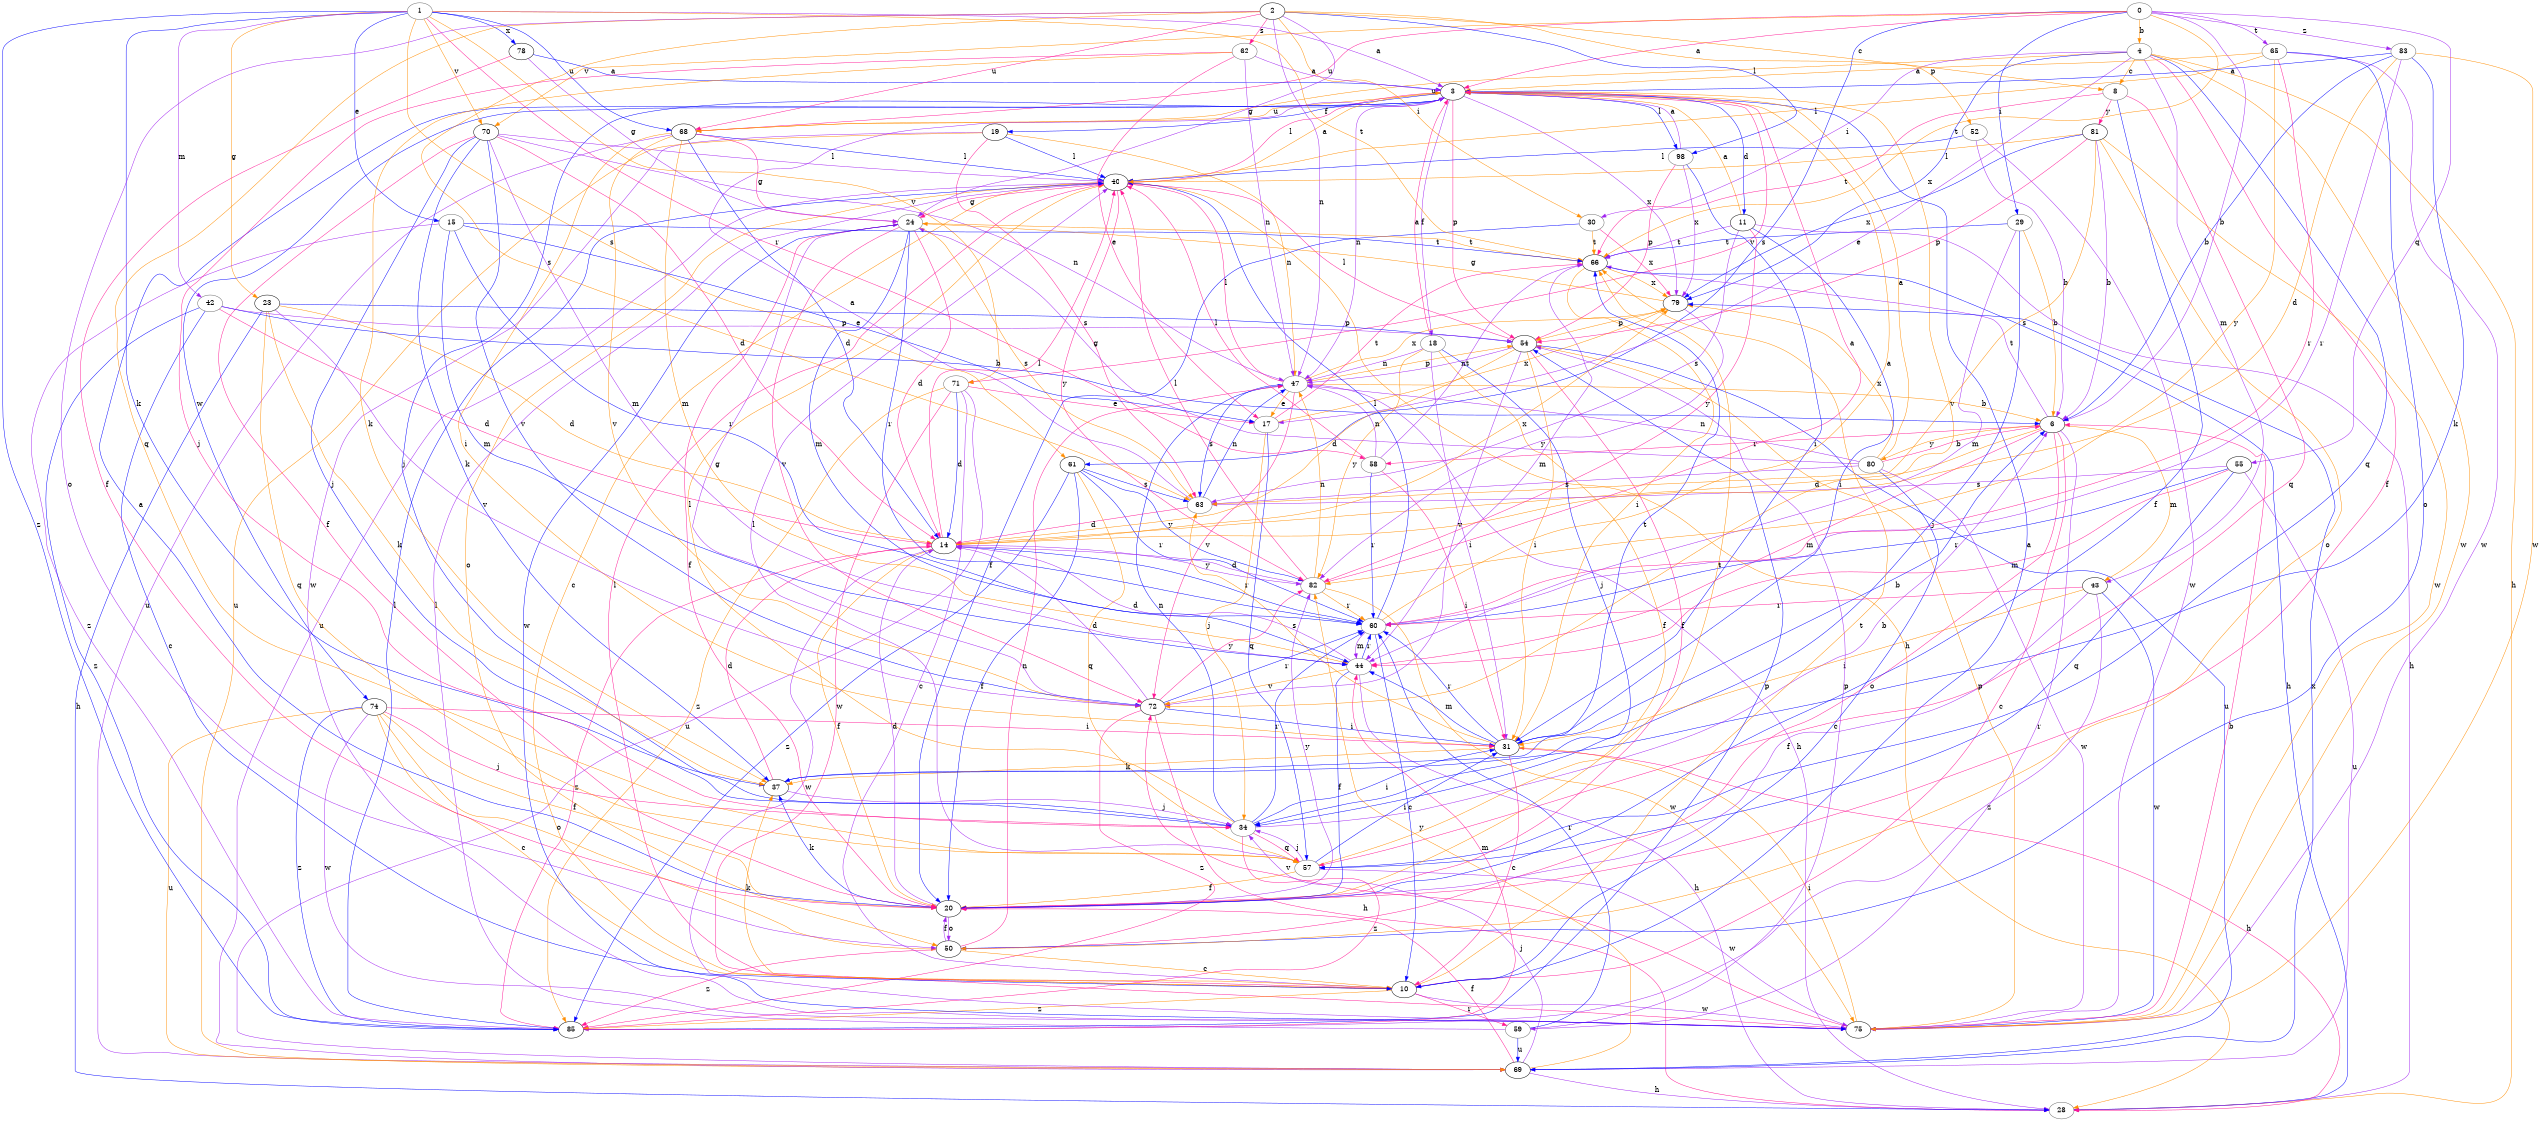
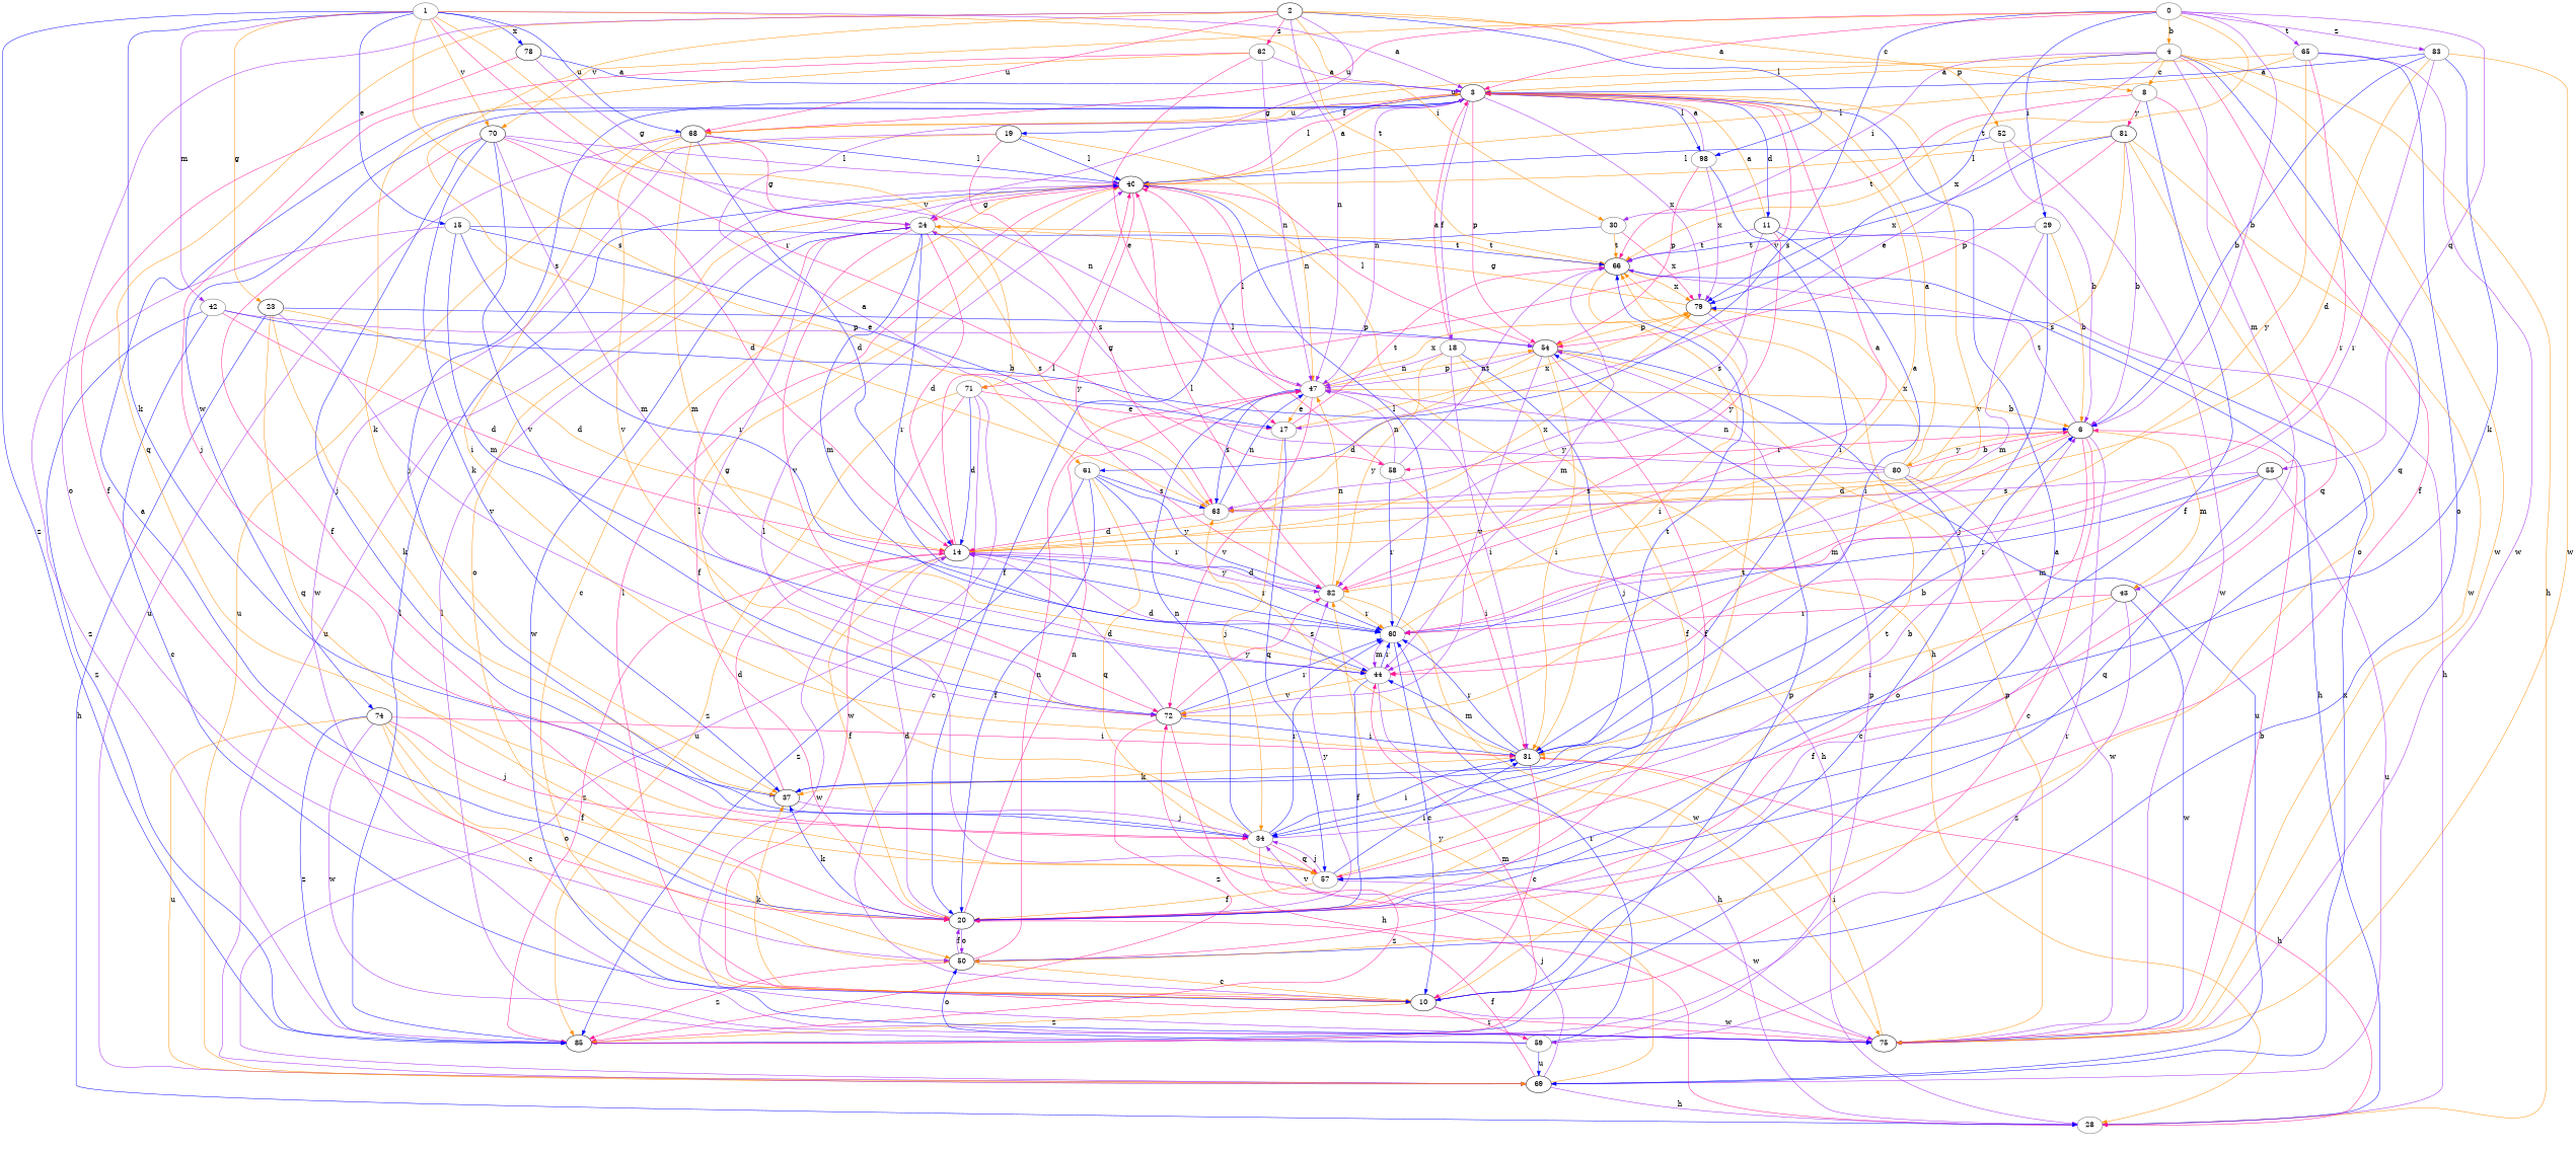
  strict digraph {
    node [color=gray40]
    edge [color=darkorange]
    0
    3 [color=black]
    4
    6 [color=black]
    29
    55 [color=black]
-   61 [color=black]
+   61
    65
    66 [color=black]
    68 [color=black]
    70 [color=black]
    83
    71
    n14 [label=98]
    47
    11 [color=black]
    18
    19 [color=black]
    34
    40 [color=black]
    54 [color=black]
    72 [color=black]
    74 [color=black]
    79 [color=black]
    8
    30
    57
    17
    20 [color=black]
    28
    43 [color=black]
    75 [color=black]
    58
    50 [color=black]
    10 [color=black]
    14 [color=black]
    44
    59
    80
    63
    60
    69 [color=black]
    85 [color=black]
    82
    31 [color=black]
    24
    37 [color=black]
    1
    15
    23 [color=black]
    42
    78 [color=black]
    2 [color=black]
    52
    62
    81 [color=black]
    0 -> 3 [color=deeppink label=a]
    0 -> 4 [label=b]
    0 -> 6 [color=purple label=b]
    0 -> 29 [color=blue label=i]
    0 -> 55 [color=purple label=q]
    0 -> 61 [color=blue label=s]
    0 -> 65 [color=purple label=t]
    0 -> 66 [label=t]
    0 -> 68 [color=deeppink label=u]
    0 -> 70 [label=v]
    0 -> 83 [color=purple label=z]
    3 -> 68 [label=u]
    3 -> 71 [color=deeppink label=v]
    3 -> n14 [color=blue label=l]
    3 -> 47 [color=purple label=n]
    3 -> 11 [color=blue label=d]
    3 -> 18 [color=purple label=f]
    3 -> 19 [color=blue label=f]
    3 -> 34 [color=blue label=j]
    3 -> 40 [color=deeppink label=l]
    3 -> 54 [color=deeppink label=p]
    3 -> 72 [label=v]
    3 -> 74 [color=blue label=w]
    3 -> 79 [color=purple label=x]
    4 -> 68 [label=u]
    4 -> 79 [color=blue label=x]
    4 -> 8 [label=c]
    4 -> 30 [color=purple label=i]
    4 -> 57 [color=blue label=q]
    4 -> 17 [color=purple label=e]
    4 -> 20 [color=deeppink label=f]
    4 -> 28 [label=h]
    4 -> 43 [color=purple label=m]
    4 -> 75 [label=w]
    6 -> 66 [color=purple label=t]
    6 -> 43 [label=m]
    6 -> 58 [color=deeppink label=r]
    6 -> 50 [color=deeppink label=o]
    6 -> 10 [color=deeppink label=c]
    6 -> 14 [label=d]
    6 -> 44 [color=deeppink label=m]
    6 -> 59 [color=purple label=r]
    6 -> 80 [label=y]
    29 -> 6 [label=b]
    29 -> 66 [color=blue label=t]
    29 -> 34 [color=blue label=j]
    29 -> 44 [color=purple label=m]
    55 -> 57 [color=blue label=q]
    55 -> 44 [color=deeppink label=m]
    55 -> 63 [color=purple label=s]
    55 -> 60 [color=blue label=r]
    55 -> 69 [color=purple label=u]
    61 -> 57 [label=q]
    61 -> 20 [color=blue label=f]
    61 -> 63 [color=blue label=s]
    61 -> 60 [color=blue label=r]
    61 -> 85 [color=blue label=z]
    61 -> 82 [color=blue label=y]
    65 -> 3 [label=a]
    65 -> 40 [label=l]
    65 -> 75 [color=purple label=w]
    65 -> 50 [color=blue label=o]
    65 -> 60 [color=deeppink label=r]
    65 -> 82 [label=y]
    66 -> 79 [label=x]
    66 -> 28 [color=blue label=h]
    66 -> 44 [color=purple label=m]
    66 -> 31 [label=i]
    68 -> 40 [color=blue label=l]
    68 -> 72 [label=v]
    68 -> 14 [color=blue label=d]
    68 -> 44 [label=m]
    68 -> 69 [color=purple label=u]
    68 -> 31 [label=i]
    68 -> 24 [color=deeppink label=g]
    70 -> 47 [color=purple label=n]
    70 -> 34 [color=blue label=j]
    70 -> 40 [color=purple label=l]
    70 -> 72 [color=blue label=v]
    70 -> 20 [color=deeppink label=f]
    70 -> 14 [color=deeppink label=d]
    70 -> 44 [color=purple label=m]
    70 -> 37 [color=blue label=k]
    83 -> 3 [color=blue label=a]
    83 -> 6 [color=blue label=b]
    83 -> 75 [label=w]
    83 -> 14 [label=d]
    83 -> 60 [color=purple label=r]
    83 -> 37 [color=blue label=k]
    71 -> 17 [color=deeppink label=e]
    71 -> 75 [color=deeppink label=w]
    71 -> 10 [color=purple label=c]
    71 -> 14 [color=blue label=d]
    71 -> 69 [color=purple label=u]
    71 -> 85 [label=z]
    n14 -> 3 [color=purple label=a]
    n14 -> 54 [color=deeppink label=p]
    n14 -> 79 [color=purple label=x]
    n14 -> 31 [color=blue label=i]
    47 -> 6 [label=b]
    47 -> 40 [color=deeppink label=l]
    47 -> 54 [label=p]
    47 -> 72 [color=deeppink label=v]
    47 -> 79 [label=x]
    47 -> 17 [label=e]
    47 -> 28 [color=purple label=h]
    47 -> 63 [color=blue label=s]
    11 -> 3 [label=a]
    11 -> 66 [color=purple label=t]
    11 -> 28 [color=purple label=h]
    11 -> 63 [color=purple label=s]
    11 -> 82 [color=deeppink label=y]
    11 -> 31 [color=blue label=i]
    18 -> 3 [color=deeppink label=a]
    18 -> 47 [color=purple label=n]
    18 -> 34 [color=blue label=j]
    18 -> 20 [label=f]
    18 -> 82 [label=y]
    18 -> 31 [color=purple label=i]
    19 -> 47 [label=n]
    19 -> 40 [color=blue label=l]
    19 -> 75 [color=purple label=w]
    19 -> 63 [color=deeppink label=s]
    19 -> 69 [label=u]
    34 -> 6 [color=purple label=b]
    34 -> 47 [color=blue label=n]
    34 -> 40 [label=l]
    34 -> 57 [color=deeppink label=q]
    34 -> 60 [color=blue label=r]
    34 -> 85 [color=deeppink label=z]
    34 -> 31 [color=blue label=i]
    40 -> 3 [label=a]
    40 -> 28 [label=h]
    40 -> 50 [label=o]
    40 -> 10 [label=c]
    40 -> 69 [color=purple label=u]
    40 -> 82 [color=deeppink label=y]
    40 -> 24 [color=deeppink label=g]
    54 -> 47 [color=purple label=n]
    54 -> 40 [color=deeppink label=l]
    54 -> 72 [color=purple label=v]
    54 -> 20 [color=deeppink label=f]
    54 -> 14 [label=d]
    54 -> 69 [color=blue label=u]
    54 -> 31 [label=i]
    72 -> 28 [color=deeppink label=h]
    72 -> 14 [color=purple label=d]
    72 -> 60 [color=blue label=r]
    72 -> 85 [color=deeppink label=z]
    72 -> 82 [color=deeppink label=y]
    72 -> 31 [color=blue label=i]
    72 -> 24 [color=purple label=g]
    74 -> 34 [color=deeppink label=j]
    74 -> 20 [label=f]
    74 -> 75 [color=purple label=w]
    74 -> 50 [label=o]
    74 -> 10 [label=c]
    74 -> 69 [label=u]
    74 -> 85 [color=blue label=z]
    74 -> 31 [color=deeppink label=i]
    79 -> 54 [label=p]
    79 -> 82 [color=purple label=y]
    79 -> 24 [label=g]
    8 -> 66 [color=deeppink label=t]
    8 -> 57 [color=deeppink label=q]
    8 -> 20 [color=blue label=f]
    8 -> 81 [color=deeppink label=y]
    30 -> 66 [label=t]
    30 -> 79 [color=deeppink label=x]
    30 -> 20 [color=blue label=f]
    57 -> 66 [label=t]
    57 -> 34 [color=purple label=j]
    57 -> 40 [color=purple label=l]
    57 -> 20 [label=f]
    57 -> 75 [color=purple label=w]
    57 -> 31 [color=blue label=i]
    17 -> 66 [color=deeppink label=t]
    17 -> 34 [label=j]
    17 -> 79 [label=x]
    17 -> 57 [color=blue label=q]
    20 -> 3 [color=blue label=a]
+   20 -> 47 [color=deeppink label=n]
    20 -> 50 [color=purple label=o]
    20 -> 14 [color=purple label=d]
    20 -> 82 [color=purple label=y]
    20 -> 37 [color=blue label=k]
    43 -> 20 [color=purple label=f]
    43 -> 75 [color=blue label=w]
    43 -> 60 [color=deeppink label=r]
    43 -> 85 [color=purple label=z]
    43 -> 31 [label=i]
    75 -> 6 [color=deeppink label=b]
    75 -> 54 [label=p]
    75 -> 72 [color=deeppink label=v]
    75 -> 31 [label=i]
    58 -> 66 [color=purple label=t]
    58 -> 47 [color=purple label=n]
    58 -> 40 [color=deeppink label=l]
    58 -> 60 [color=blue label=r]
    58 -> 31 [color=deeppink label=i]
    50 -> 47 [color=deeppink label=n]
    50 -> 20 [color=purple label=f]
    50 -> 10 [label=c]
    50 -> 85 [color=deeppink label=z]
    10 -> 3 [color=blue label=a]
    10 -> 66 [label=t]
    10 -> 40 [color=deeppink label=l]
    10 -> 75 [color=purple label=w]
    10 -> 59 [color=deeppink label=r]
    10 -> 85 [label=z]
    10 -> 37 [label=k]
    14 -> 40 [color=deeppink label=l]
    14 -> 79 [label=x]
    14 -> 20 [label=f]
    14 -> 75 [color=purple label=w]
    14 -> 60 [color=blue label=r]
    14 -> 85 [color=deeppink label=z]
    14 -> 82 [color=purple label=y]
    44 -> 72 [label=v]
    44 -> 20 [color=blue label=f]
    44 -> 28 [color=purple label=h]
    44 -> 14 [color=purple label=d]
    44 -> 60 [color=blue label=r]
    59 -> 40 [color=purple label=l]
    59 -> 54 [color=purple label=p]
+   59 -> 50 [color=blue label=o]
    59 -> 60 [color=blue label=r]
    59 -> 69 [color=blue label=u]
    80 -> 3 [label=a]
    80 -> 6 [color=deeppink label=b]
    80 -> 47 [color=purple label=n]
    80 -> 79 [label=x]
    80 -> 75 [color=purple label=w]
    80 -> 10 [color=blue label=c]
    80 -> 63 [color=purple label=s]
    80 -> 24 [color=purple label=g]
    63 -> 3 [color=purple label=a]
    63 -> 47 [color=blue label=n]
    63 -> 14 [color=deeppink label=d]
    60 -> 3 [label=a]
    60 -> 40 [color=blue label=l]
    60 -> 10 [color=blue label=c]
    60 -> 44 [color=purple label=m]
    69 -> 34 [color=purple label=j]
    69 -> 79 [color=blue label=x]
    69 -> 20 [color=deeppink label=f]
    69 -> 28 [color=purple label=h]
    69 -> 82 [label=y]
    85 -> 40 [color=blue label=l]
    85 -> 54 [color=blue label=p]
    85 -> 44 [color=deeppink label=m]
    82 -> 3 [color=deeppink label=a]
    82 -> 47 [label=n]
    82 -> 40 [color=deeppink label=l]
    82 -> 75 [label=w]
    82 -> 14 [color=purple label=d]
    82 -> 60 [label=r]
    31 -> 6 [color=blue label=b]
    31 -> 28 [color=deeppink label=h]
    31 -> 10 [color=deeppink label=c]
    31 -> 44 [color=blue label=m]
    31 -> 63 [label=s]
    31 -> 60 [color=blue label=r]
    31 -> 37 [label=k]
    24 -> 66 [label=t]
    24 -> 72 [color=deeppink label=v]
    24 -> 20 [color=deeppink label=f]
    24 -> 75 [color=blue label=w]
    24 -> 14 [color=deeppink label=d]
    24 -> 44 [color=blue label=m]
    24 -> 63 [label=s]
    24 -> 60 [color=blue label=r]
    37 -> 66 [color=blue label=t]
    37 -> 34 [color=purple label=j]
    37 -> 14 [color=deeppink label=d]
    1 -> 3 [color=purple label=a]
    1 -> 61 [label=s]
    1 -> 66 [label=t]
    1 -> 68 [color=blue label=u]
    1 -> 70 [label=v]
    1 -> 71 [label=v]
    1 -> 58 [color=deeppink label=r]
    1 -> 85 [color=blue label=z]
    1 -> 37 [color=blue label=k]
    1 -> 15 [color=blue label=e]
    1 -> 23 [label=g]
    1 -> 42 [color=purple label=m]
    1 -> 78 [color=blue label=x]
    15 -> 66 [color=blue label=t]
    15 -> 17 [color=blue label=e]
    15 -> 44 [color=blue label=m]
    15 -> 60 [color=blue label=r]
    15 -> 85 [color=purple label=z]
    23 -> 54 [color=blue label=p]
    23 -> 72 [color=purple label=v]
    23 -> 57 [label=q]
    23 -> 28 [color=blue label=h]
    23 -> 14 [label=d]
    23 -> 37 [label=k]
    42 -> 6 [color=blue label=b]
    42 -> 54 [color=purple label=p]
    42 -> 10 [color=blue label=c]
    42 -> 14 [color=deeppink label=d]
    42 -> 85 [color=blue label=z]
    78 -> 3 [color=blue label=a]
    78 -> 20 [color=deeppink label=f]
    78 -> 24 [color=purple label=g]
    2 -> 68 [color=deeppink label=u]
    2 -> n14 [color=blue label=l]
    2 -> 47 [color=purple label=n]
    2 -> 8 [label=c]
    2 -> 30 [label=i]
    2 -> 57 [label=q]
    2 -> 50 [color=purple label=o]
    2 -> 63 [label=s]
    2 -> 24 [color=purple label=g]
    2 -> 52 [label=p]
    2 -> 62 [color=deeppink label=s]
    52 -> 6 [color=purple label=b]
    52 -> 40 [color=blue label=l]
    52 -> 75 [color=purple label=w]
    62 -> 3 [color=purple label=a]
    62 -> 47 [color=purple label=n]
    62 -> 34 [color=deeppink label=j]
    62 -> 17 [color=deeppink label=e]
    62 -> 37 [label=k]
    81 -> 6 [color=purple label=b]
    81 -> 40 [label=l]
    81 -> 54 [color=deeppink label=p]
    81 -> 79 [color=blue label=x]
    81 -> 75 [label=w]
    81 -> 50 [label=o]
    81 -> 63 [label=s]
  }
